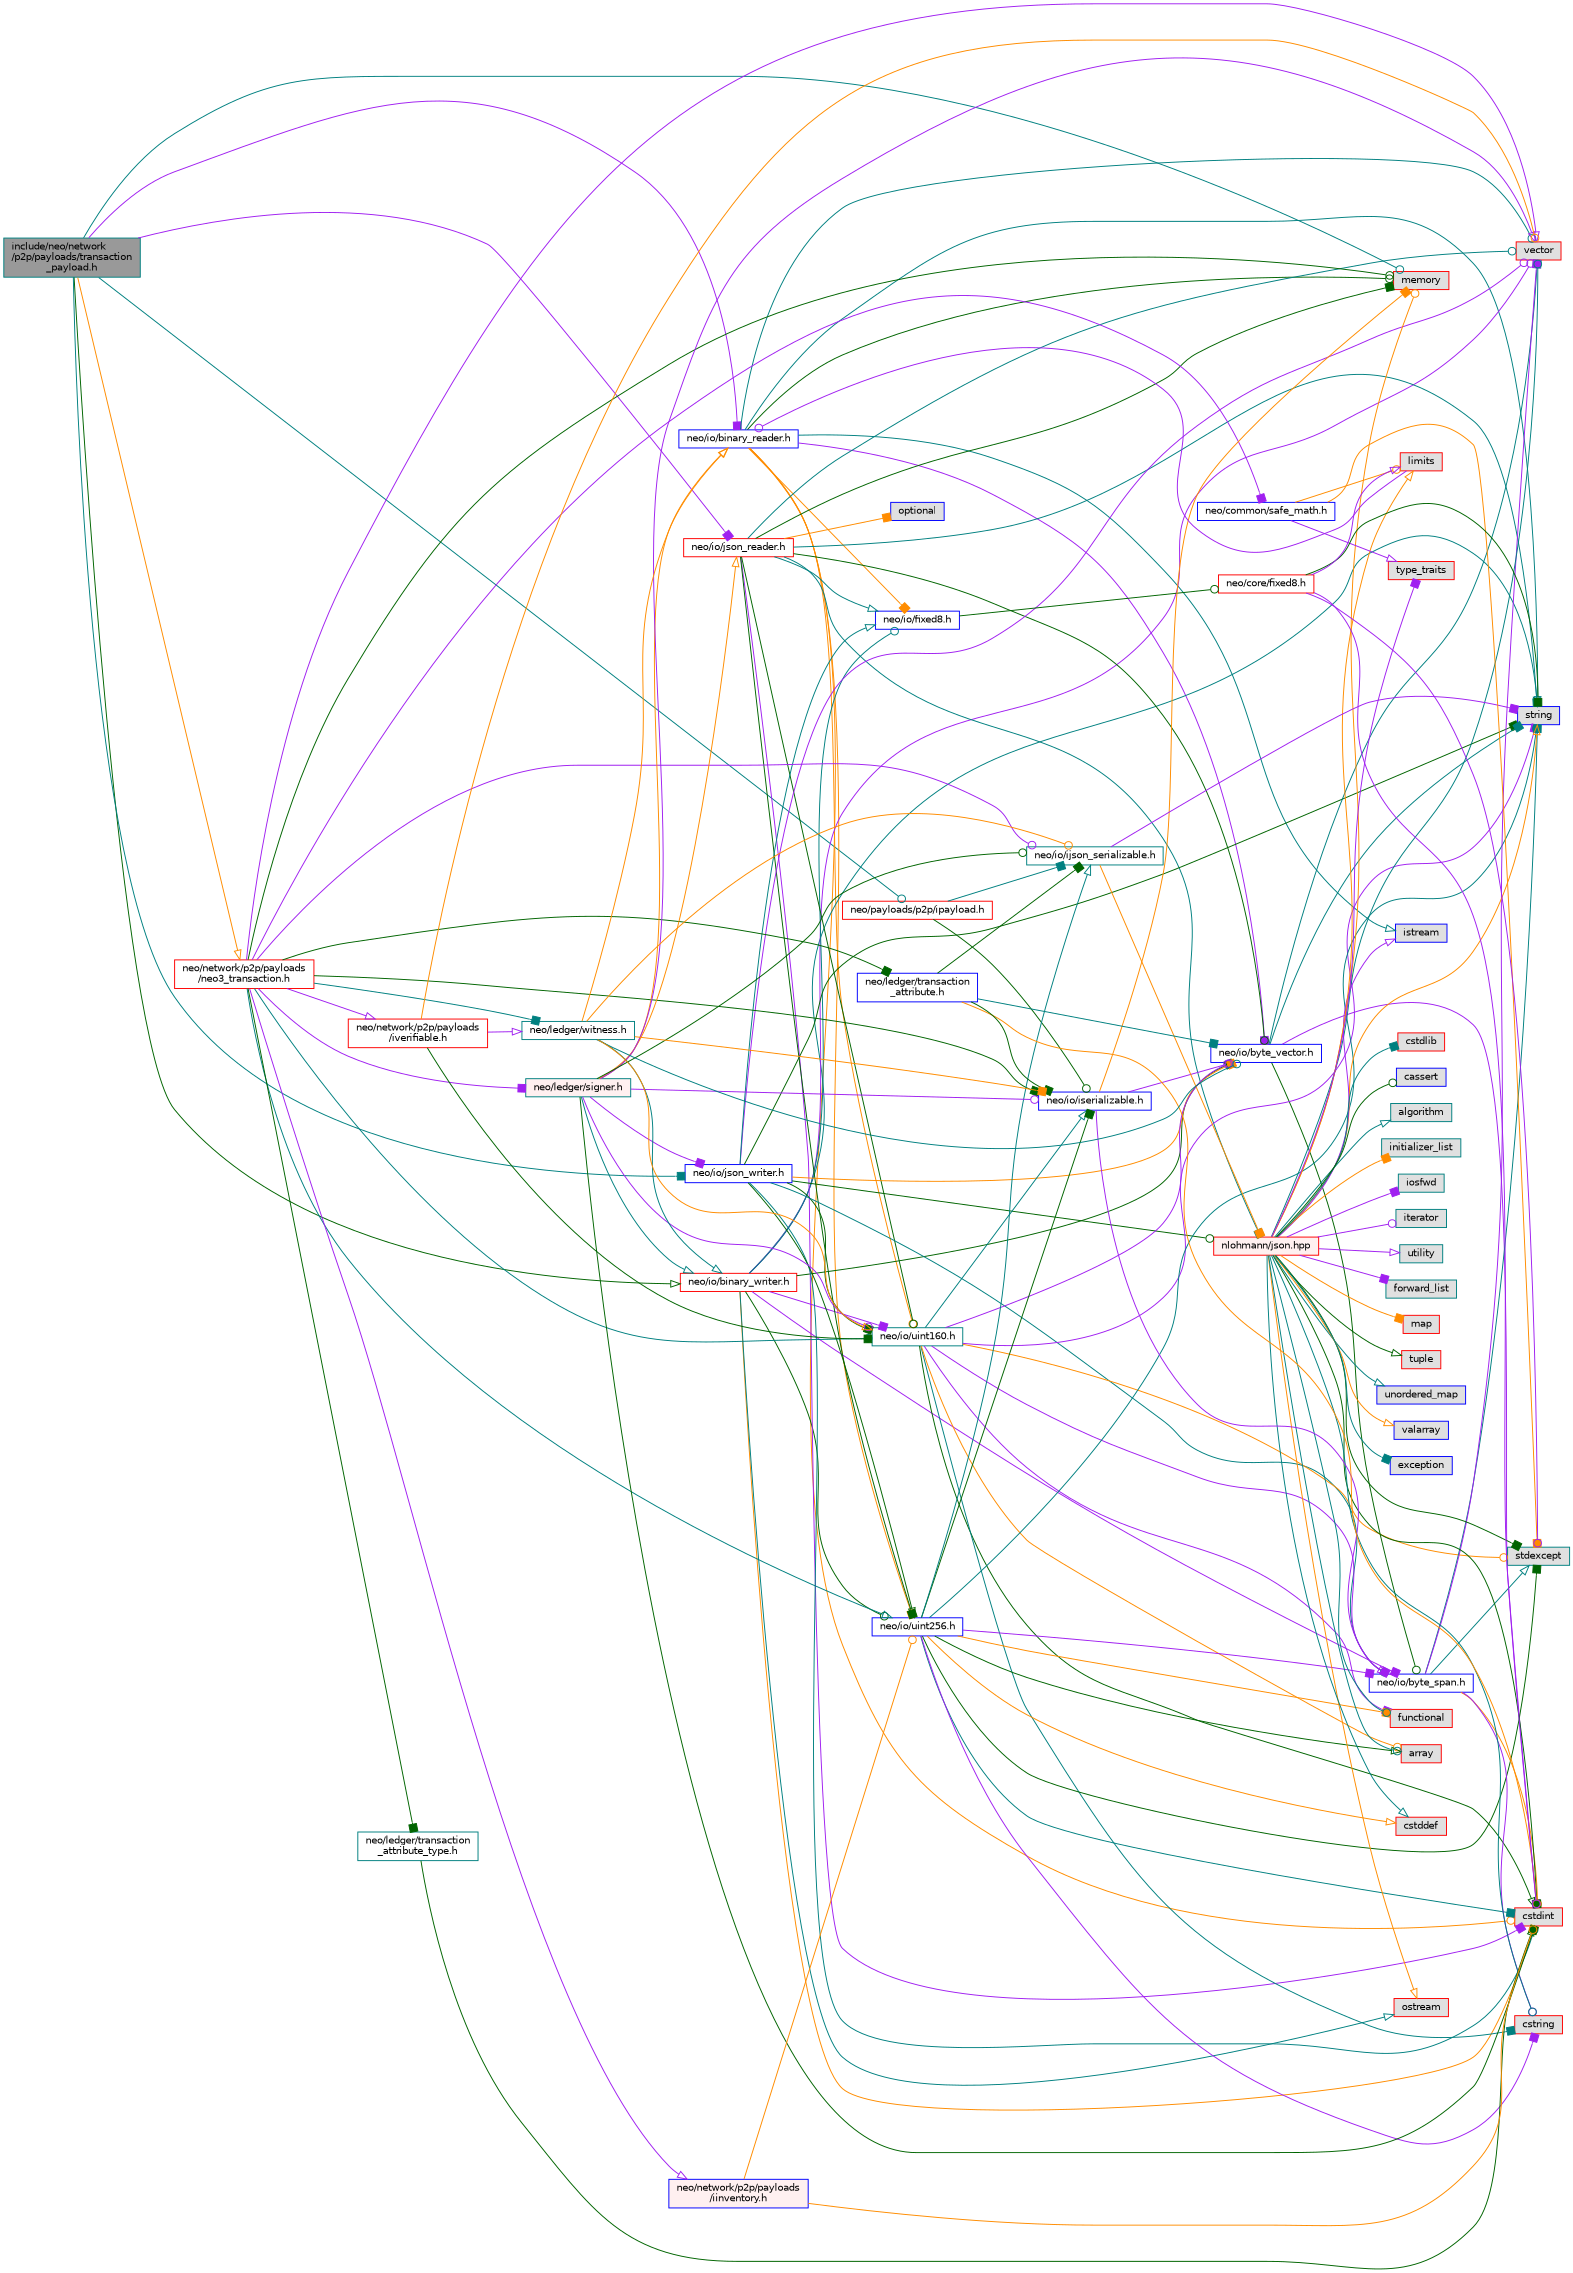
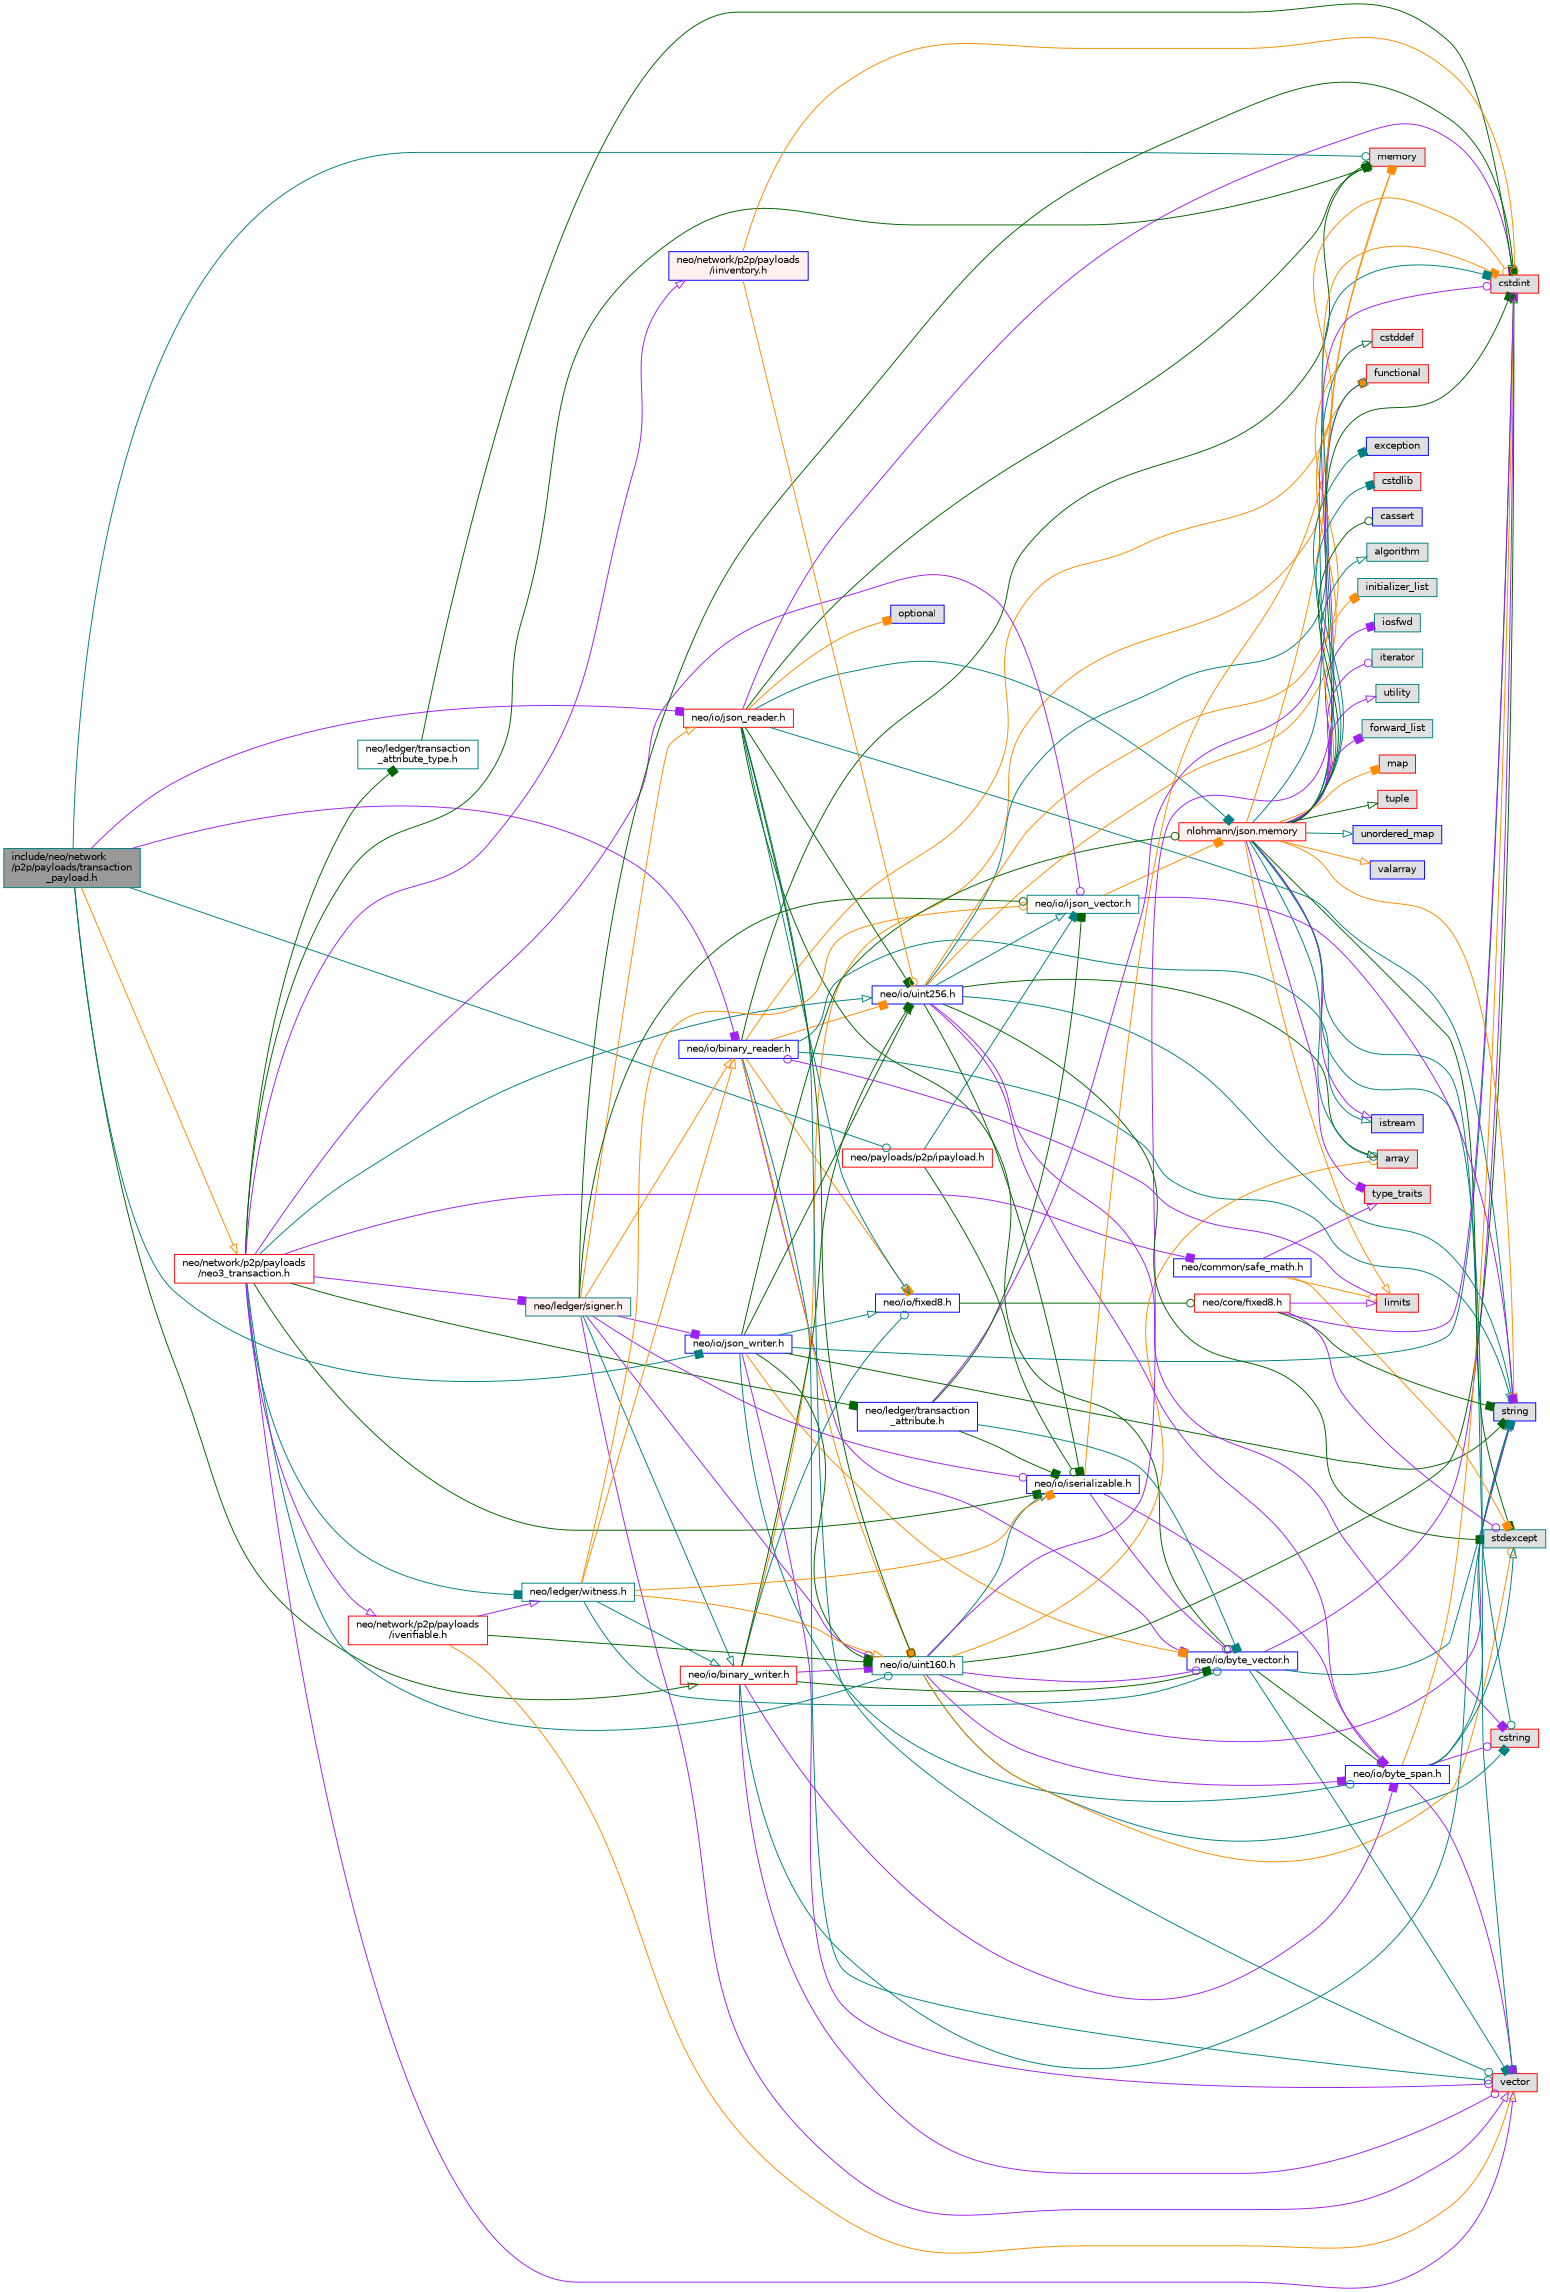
  digraph {
    rankdir=LR
    node [color=red fillcolor="#E0E0E0" fontname=Helvetica fontsize=10 shape=box style=filled]
    edge [arrowhead=box color=purple fontname=Helvetica fontsize=10 labelfontname=Helvetica labelfontsize=10 style=solid]
    n1 [color=teal fillcolor=grey60 fontcolor=black height=0.2 label="include/neo/network\l/p2p/payloads/transaction\l_payload.h" width=0.4]
    n2 [color=blue fillcolor=white height=0.2 label="neo/io/binary_reader.h" width=0.4]
    n3 [height=0.2 label=memory width=0.4]
    n4 [fillcolor=white height=0.2 label="neo/io/binary_writer.h" width=0.4]
    n5 [fillcolor=white height=0.2 label="neo/io/json_reader.h" width=0.4]
    n6 [color=blue fillcolor=white height=0.2 label="neo/io/json_writer.h" width=0.4]
    n7 [fillcolor=white height=0.2 label="neo/payloads/p2p/ipayload.h" width=0.4]
    n8 [fillcolor=white height=0.2 label="neo/network/p2p/payloads\l/neo3_transaction.h" width=0.4]
    n9 [color=blue fillcolor=white height=0.2 label="neo/io/byte_vector.h" width=0.4]
    n10 [height=0.2 label=cstdint width=0.4]
    n11 [color=blue height=0.2 label=string width=0.4]
    n12 [height=0.2 label=vector width=0.4]
    n13 [color=blue fillcolor=white height=0.2 label="neo/io/fixed8.h" width=0.4]
    n14 [color=teal fillcolor=white height=0.2 label="neo/io/uint160.h" width=0.4]
    n15 [color=blue fillcolor=white height=0.2 label="neo/io/uint256.h" width=0.4]
    n16 [color=blue height=0.2 label=istream width=0.4]
    n17 [color=blue fillcolor=white height=0.2 label="neo/io/byte_span.h" width=0.4]
-   n18 [height=0.2 label=ostream width=0.4]
-   n19 [fillcolor="#FFF0F0" height=0.2 label="nlohmann/json.hpp" width=0.4]
+   n19 [fillcolor="#FFF0F0" height=0.2 label="nlohmann/json.memory" width=0.4]
    n20 [color=blue height=0.2 label=optional width=0.4]
    n21 [color=blue fillcolor=white height=0.2 label="neo/io/iserializable.h" width=0.4]
-   n22 [color=teal fillcolor=white height=0.2 label="neo/io/ijson_serializable.h" width=0.4]
+   n22 [color=teal fillcolor=white height=0.2 label="neo/io/ijson_vector.h" width=0.4]
    n23 [color=blue fillcolor=white height=0.2 label="neo/common/safe_math.h" width=0.4]
    n24 [color=teal fillcolor="#FFF0F0" height=0.2 label="neo/ledger/signer.h" width=0.4]
    n25 [color=blue fillcolor=white height=0.2 label="neo/ledger/transaction\l_attribute.h" width=0.4]
    n26 [color=teal fillcolor=white height=0.2 label="neo/ledger/transaction\l_attribute_type.h" width=0.4]
    n27 [color=teal fillcolor=white height=0.2 label="neo/ledger/witness.h" width=0.4]
    n28 [color=blue fillcolor="#FFF0F0" height=0.2 label="neo/network/p2p/payloads\l/iinventory.h" width=0.4]
    n29 [fillcolor=white height=0.2 label="neo/network/p2p/payloads\l/iverifiable.h" width=0.4]
    n30 [fillcolor=white height=0.2 label="neo/core/fixed8.h" width=0.4]
    n31 [height=0.2 label=limits width=0.4]
    n32 [height=0.2 label=cstring width=0.4]
    n33 [color=teal height=0.2 label=stdexcept width=0.4]
    n34 [height=0.2 label=array width=0.4]
    n35 [height=0.2 label=functional width=0.4]
    n36 [height=0.2 label=cstddef width=0.4]
    n37 [color=teal height=0.2 label=algorithm width=0.4]
    n38 [color=teal height=0.2 label=initializer_list width=0.4]
    n39 [color=teal height=0.2 label=iosfwd width=0.4]
    n40 [color=teal height=0.2 label=iterator width=0.4]
    n41 [color=teal height=0.2 label=utility width=0.4]
    n42 [color=teal height=0.2 label=forward_list width=0.4]
    n43 [height=0.2 label=map width=0.4]
    n44 [height=0.2 label=tuple width=0.4]
    n45 [height=0.2 label=type_traits width=0.4]
    n46 [color=blue height=0.2 label=unordered_map width=0.4]
    n47 [color=blue height=0.2 label=valarray width=0.4]
    n48 [color=blue height=0.2 label=exception width=0.4]
    n49 [height=0.2 label=cstdlib width=0.4]
    n50 [color=blue height=0.2 label=cassert width=0.4]
    n1 -> n2
    n1 -> n3 [arrowhead=odot color=teal]
    n1 -> n4 [arrowhead=onormal color=darkgreen]
    n1 -> n5
    n1 -> n6 [color=teal]
    n1 -> n7 [arrowhead=odot color=teal]
    n1 -> n8 [arrowhead=onormal color=darkorange]
    n2 -> n3 [arrowhead=odot color=darkgreen]
    n2 -> n9
    n2 -> n10 [arrowhead=odot color=darkorange]
    n2 -> n11 [arrowhead=onormal color=teal]
    n2 -> n12 [arrowhead=odot color=teal]
    n2 -> n13 [color=darkorange]
-   n2 -> n14 [arrowhead=odot color=darkorange]
+   n2 -> n14 [color=darkorange]
    n2 -> n15 [color=darkorange]
    n2 -> n16 [arrowhead=onormal color=teal]
    n4 -> n9 [color=darkgreen]
    n4 -> n10 [color=darkorange]
    n4 -> n11 [arrowhead=onormal color=teal]
    n4 -> n12 [arrowhead=odot]
    n4 -> n13 [arrowhead=odot color=teal]
    n4 -> n14
-   n4 -> n15 [arrowhead=odot color=darkgreen]
+   n4 -> n15 [color=darkgreen]
    n4 -> n17
-   n4 -> n18 [arrowhead=onormal color=teal]
    n5 -> n3 [color=darkgreen]
    n5 -> n9 [arrowhead=odot color=darkgreen]
    n5 -> n10
    n5 -> n11 [color=teal]
    n5 -> n12 [arrowhead=odot color=teal]
    n5 -> n13 [arrowhead=onormal color=teal]
    n5 -> n14 [arrowhead=odot color=darkgreen]
    n5 -> n15 [color=darkgreen]
    n5 -> n19 [color=teal]
    n5 -> n20 [color=darkorange]
    n6 -> n9 [color=darkorange]
    n6 -> n10 [arrowhead=odot color=teal]
    n6 -> n11 [color=darkgreen]
    n6 -> n12 [arrowhead=odot]
    n6 -> n13 [arrowhead=onormal color=teal]
    n6 -> n14 [color=darkgreen]
    n6 -> n15 [arrowhead=onormal color=darkgreen]
    n6 -> n17 [arrowhead=odot color=teal]
    n6 -> n19 [arrowhead=odot color=darkgreen]
    n7 -> n21 [arrowhead=odot color=darkgreen]
    n7 -> n22 [color=teal]
    n8 -> n3 [arrowhead=odot color=darkgreen]
    n8 -> n12 [arrowhead=onormal]
    n8 -> n14 [arrowhead=odot color=teal]
    n8 -> n15 [arrowhead=onormal color=teal]
    n8 -> n21 [color=darkgreen]
    n8 -> n22 [arrowhead=odot]
    n8 -> n23
    n8 -> n24
    n8 -> n25 [color=darkgreen]
    n8 -> n26 [color=darkgreen]
    n8 -> n27 [color=teal]
    n8 -> n28 [arrowhead=onormal]
    n8 -> n29 [arrowhead=onormal]
    n9 -> n10
    n9 -> n11 [color=teal]
    n9 -> n12 [color=teal]
    n9 -> n17 [arrowhead=odot color=darkgreen]
    n13 -> n30 [arrowhead=odot color=darkgreen]
    n14 -> n9 [arrowhead=odot]
    n14 -> n10 [arrowhead=onormal color=darkgreen]
    n14 -> n11
    n14 -> n17
    n14 -> n21 [arrowhead=onormal color=teal]
    n14 -> n32 [color=teal]
    n14 -> n33 [arrowhead=odot color=darkorange]
    n14 -> n34 [arrowhead=odot color=darkorange]
    n14 -> n35
    n15 -> n10 [color=teal]
    n15 -> n11 [arrowhead=odot color=teal]
    n15 -> n17
    n15 -> n21 [color=darkgreen]
    n15 -> n22 [arrowhead=onormal color=teal]
    n15 -> n32
    n15 -> n33 [color=darkgreen]
    n15 -> n34 [arrowhead=onormal color=darkgreen]
    n15 -> n35 [color=darkorange]
    n15 -> n36 [arrowhead=onormal color=darkorange]
    n17 -> n10 [arrowhead=odot color=darkorange]
    n17 -> n11 [color=teal]
    n17 -> n12
    n17 -> n32 [arrowhead=odot]
    n17 -> n33 [arrowhead=onormal color=teal]
    n19 -> n3 [arrowhead=odot color=darkorange]
    n19 -> n10 [color=darkgreen]
    n19 -> n11 [arrowhead=onormal color=darkorange]
    n19 -> n12 [arrowhead=odot color=teal]
    n19 -> n16 [arrowhead=onormal]
-   n19 -> n18 [arrowhead=onormal color=darkorange]
    n19 -> n31 [arrowhead=onormal color=darkorange]
    n19 -> n32 [arrowhead=odot color=teal]
    n19 -> n33 [color=darkgreen]
    n19 -> n34 [arrowhead=odot color=teal]
    n19 -> n35 [arrowhead=odot color=teal]
    n19 -> n36 [arrowhead=onormal color=teal]
    n19 -> n37 [arrowhead=onormal color=teal]
    n19 -> n38 [color=darkorange]
    n19 -> n39
    n19 -> n40 [arrowhead=odot]
    n19 -> n41 [arrowhead=onormal]
    n19 -> n42
    n19 -> n43 [color=darkorange]
    n19 -> n44 [arrowhead=onormal color=darkgreen]
    n19 -> n45
    n19 -> n46 [arrowhead=onormal color=teal]
    n19 -> n47 [arrowhead=onormal color=darkorange]
    n19 -> n48 [color=teal]
    n19 -> n49 [color=teal]
    n19 -> n50 [arrowhead=odot color=darkgreen]
    n21 -> n3 [color=darkorange]
    n21 -> n9 [arrowhead=odot]
    n21 -> n17 [arrowhead=onormal]
    n22 -> n11
    n22 -> n19 [color=darkorange]
    n23 -> n31 [arrowhead=odot color=darkorange]
    n23 -> n33 [color=darkorange]
    n23 -> n45 [arrowhead=onormal]
    n24 -> n2 [arrowhead=onormal color=darkorange]
    n24 -> n4 [arrowhead=onormal color=teal]
    n24 -> n5 [arrowhead=onormal color=darkorange]
    n24 -> n6
    n24 -> n10 [color=darkgreen]
    n24 -> n12 [arrowhead=onormal]
    n24 -> n14 [arrowhead=odot]
    n24 -> n21 [arrowhead=odot]
    n24 -> n22 [arrowhead=odot color=darkgreen]
    n25 -> n9 [color=teal]
-   n25 -> n10 [arrowhead=odot color=darkorange]
+   n25 -> n10 [arrowhead=odot]
    n25 -> n21 [color=darkgreen]
    n25 -> n22 [color=darkgreen]
    n26 -> n10 [arrowhead=onormal color=darkgreen]
    n27 -> n2 [arrowhead=onormal color=darkorange]
    n27 -> n4 [arrowhead=onormal color=teal]
    n27 -> n9 [arrowhead=odot color=teal]
    n27 -> n14 [arrowhead=onormal color=darkorange]
    n27 -> n21 [color=darkorange]
    n27 -> n22 [arrowhead=odot color=darkorange]
    n28 -> n10 [arrowhead=odot color=darkorange]
    n28 -> n15 [arrowhead=odot color=darkorange]
    n29 -> n12 [arrowhead=odot color=darkorange]
    n29 -> n14 [color=darkgreen]
    n29 -> n27 [arrowhead=onormal]
    n30 -> n10 [arrowhead=odot]
    n30 -> n11 [color=darkgreen]
    n30 -> n31 [arrowhead=onormal]
    n30 -> n33 [arrowhead=odot]
    n31 -> n2 [arrowhead=odot]
  }
